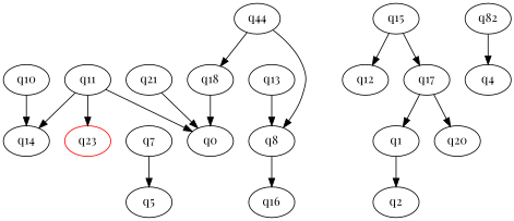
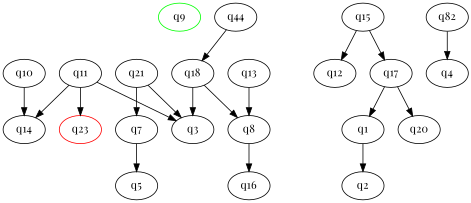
  digraph {
    fontname="Playfair Display"
    node [fontname="Playfair Display"]
    edge [fontname="Playfair Display"]
+   q9 [color=green initial=1]
    q23 [color=red final=1]
    q1
    q2
    q7
    q5
    q8
    q16
    q10
    q14
    q11
-   q0
+   q0 [label=q3]
    q13
    q15
    q12
    q17
    q20
    q18
    q21
    n20 [label=q82]
    q4
    n22 [label=q44]
    q1 -> q2
    q7 -> q5
    q8 -> q16
    q10 -> q14
    q11 -> q23
    q11 -> q14
    q11 -> q0
    q13 -> q8
    q15 -> q12
    q15 -> q17
    q17 -> q1
    q17 -> q20
-   n22 -> q8
+   q18 -> q8
    q18 -> q0
+   q21 -> q7
    q21 -> q0
    n20 -> q4
    n22 -> q18
  }
